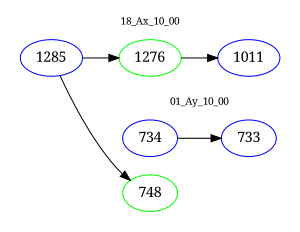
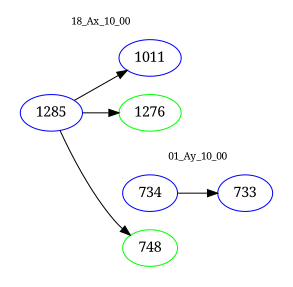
  digraph {
    fontname="Noto Serif"
    rankdir=LR
    node [color=blue fontname="Noto Serif"]
    edge [color=black fontname="Noto Serif"]
    n1 [label=734]
    n2 [label=733]
    n3 [color=green label=748]
    n4 [label=1285]
    n5 [color=green label=1276]
    n6 [label=1011]
    subgraph cluster_1 {
      color=white
      fontsize=10
      label="01_Ay_10_00"
      n1
      n2
      n3
    }
    subgraph cluster_2 {
      color=white
      fontsize=10
      label="18_Ax_10_00"
      n4
      n5
      n6
    }
    n1 -> n2
    n4 -> n3
    n4 -> n5
-   n5 -> n6
+   n4 -> n6
  }
